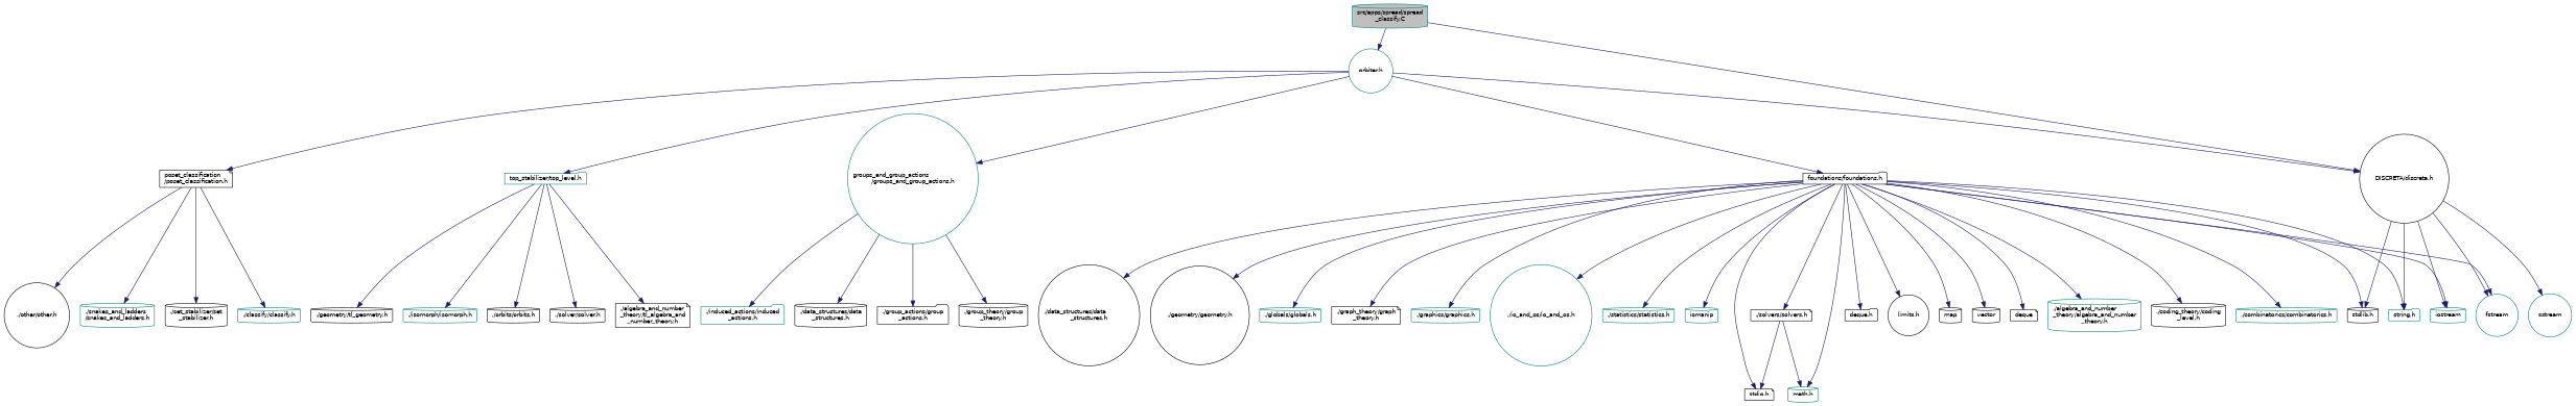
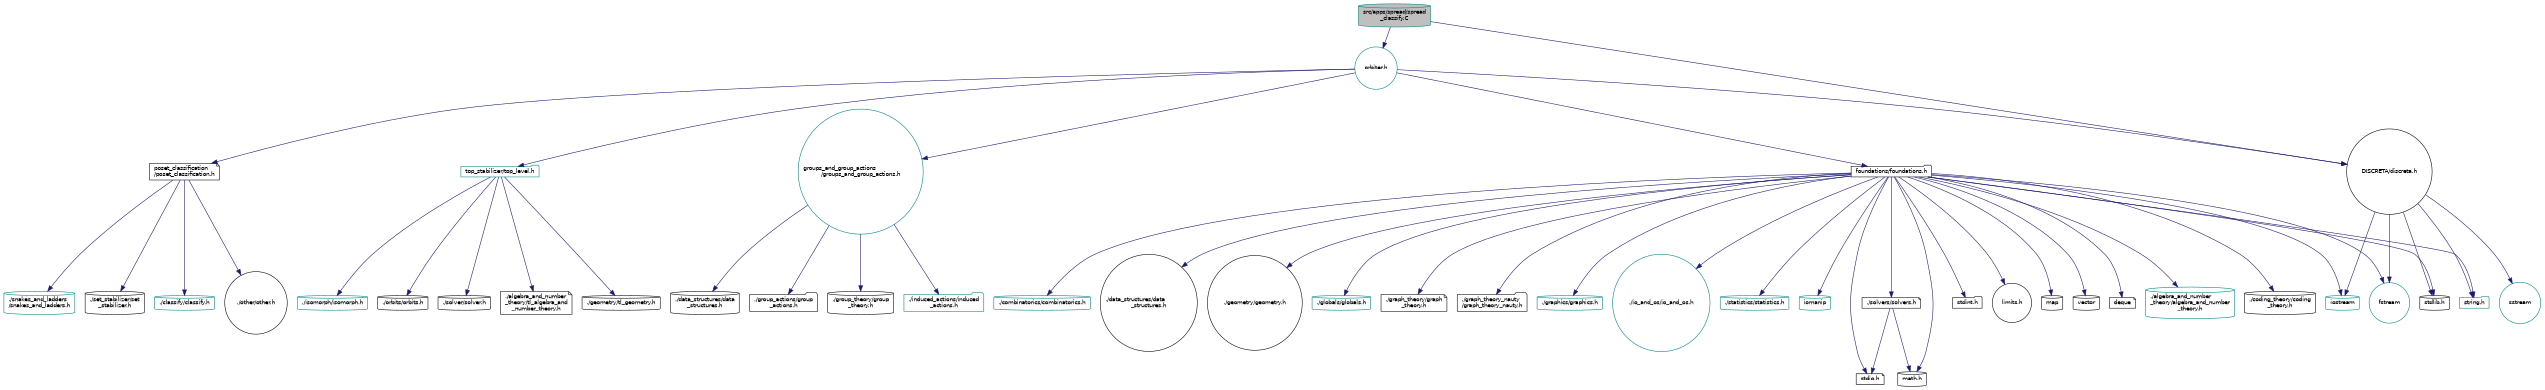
  digraph {
    node [color=black fillcolor=white fontname=Helvetica fontsize=10 shape=cylinder style=filled]
    edge [color=midnightblue fontname=Helvetica fontsize=10 labelfontname=Helvetica labelfontsize=10 style=solid]
    n1 [color=teal fillcolor=grey75 fontcolor=black height=0.2 label="src/apps/spread/spread\l_classify.C" width=0.4]
    n2 [color=teal height=0.2 label="orbiter.h" shape=circle width=0.4]
    n3 [height=0.2 label="DISCRETA/discreta.h" shape=circle width=0.4]
    n4 [height=0.2 label="foundations/foundations.h" shape=folder width=0.4]
    n5 [color=teal height=0.2 label="groups_and_group_actions\l/groups_and_group_actions.h" shape=circle width=0.4]
    n6 [height=0.2 label="poset_classification\l/poset_classification.h" shape=note width=0.4]
    n7 [color=teal height=0.2 label="top_stabilizer/top_level.h" shape=folder width=0.4]
    n8 [color=teal height=0.2 label=iostream width=0.4]
    n9 [color=teal height=0.2 label=fstream shape=circle width=0.4]
    n10 [height=0.2 label="stdlib.h" width=0.4]
    n11 [color=teal height=0.2 label="string.h" shape=folder width=0.4]
    n12 [color=teal height=0.2 label=sstream shape=circle width=0.4]
    n13 [color=teal height=0.2 label=iomanip width=0.4]
    n14 [height=0.2 label="stdio.h" shape=note width=0.4]
-   n15 [height=0.2 label="deque.h" shape=folder width=0.4]
-   n16 [color=teal height=0.2 label="math.h" width=0.4]
+   n15 [height=0.2 label="stdint.h" shape=folder width=0.4]
+   n16 [height=0.2 label="math.h" width=0.4]
    n17 [height=0.2 label="limits.h" shape=circle width=0.4]
    n18 [height=0.2 label=map width=0.4]
    n19 [height=0.2 label=vector width=0.4]
    n20 [height=0.2 label=deque shape=note width=0.4]
    n21 [color=teal height=0.2 label="./algebra_and_number\l_theory/algebra_and_number\l_theory.h" width=0.4]
-   n22 [height=0.2 label="./coding_theory/coding\l_level.h" width=0.4]
+   n22 [height=0.2 label="./coding_theory/coding\l_theory.h" width=0.4]
    n23 [color=teal height=0.2 label="./combinatorics/combinatorics.h" width=0.4]
    n24 [height=0.2 label="./data_structures/data\l_structures.h" shape=circle width=0.4]
    n25 [height=0.2 label="./geometry/geometry.h" shape=circle width=0.4]
    n26 [color=teal height=0.2 label="./globals/globals.h" width=0.4]
    n27 [height=0.2 label="./graph_theory/graph\l_theory.h" shape=note width=0.4]
+   n28 [height=0.2 label="./graph_theory_nauty\l/graph_theory_nauty.h" shape=folder width=0.4]
    n29 [color=teal height=0.2 label="./graphics/graphics.h" width=0.4]
    n30 [color=teal height=0.2 label="./io_and_os/io_and_os.h" shape=circle width=0.4]
    n31 [height=0.2 label="./solvers/solvers.h" shape=note width=0.4]
    n32 [color=teal height=0.2 label="./statistics/statistics.h" width=0.4]
    n33 [height=0.2 label="./data_structures/data\l_structures.h" width=0.4]
    n34 [height=0.2 label="./group_actions/group\l_actions.h" shape=folder width=0.4]
    n35 [height=0.2 label="./group_theory/group\l_theory.h" width=0.4]
    n36 [color=teal height=0.2 label="./induced_actions/induced\l_actions.h" shape=folder width=0.4]
    n37 [color=teal height=0.2 label="./classify/classify.h" width=0.4]
    n38 [height=0.2 label="./other/other.h" shape=circle width=0.4]
    n39 [color=teal height=0.2 label="./snakes_and_ladders\l/snakes_and_ladders.h" width=0.4]
    n40 [height=0.2 label="./set_stabilizer/set\l_stabilizer.h" width=0.4]
    n41 [height=0.2 label="./algebra_and_number\l_theory/tl_algebra_and\l_number_theory.h" shape=note width=0.4]
    n42 [height=0.2 label="./geometry/tl_geometry.h" width=0.4]
    n43 [color=teal height=0.2 label="./isomorph/isomorph.h" width=0.4]
    n44 [height=0.2 label="./orbits/orbits.h" width=0.4]
    n45 [height=0.2 label="./solver/solver.h" width=0.4]
    n1 -> n2
    n1 -> n3
    n2 -> n3
    n2 -> n4
    n2 -> n5
    n2 -> n6
    n2 -> n7
    n3 -> n8
    n3 -> n9
    n3 -> n10
    n3 -> n11
    n3 -> n12
    n4 -> n8
    n4 -> n9
    n4 -> n10
    n4 -> n11
    n4 -> n13
    n4 -> n14
    n4 -> n15
    n4 -> n16
    n4 -> n17
    n4 -> n18
    n4 -> n19
    n4 -> n20
    n4 -> n21
    n4 -> n22
    n4 -> n23
    n4 -> n24
    n4 -> n25
    n4 -> n26
    n4 -> n27
+   n4 -> n28
    n4 -> n29
    n4 -> n30
    n4 -> n31
    n4 -> n32
    n5 -> n33
    n5 -> n34
    n5 -> n35
    n5 -> n36
    n6 -> n37
    n6 -> n38
    n6 -> n39
    n6 -> n40
    n7 -> n41
    n7 -> n42
    n7 -> n43
    n7 -> n44
    n7 -> n45
    n31 -> n14
    n31 -> n16
  }
